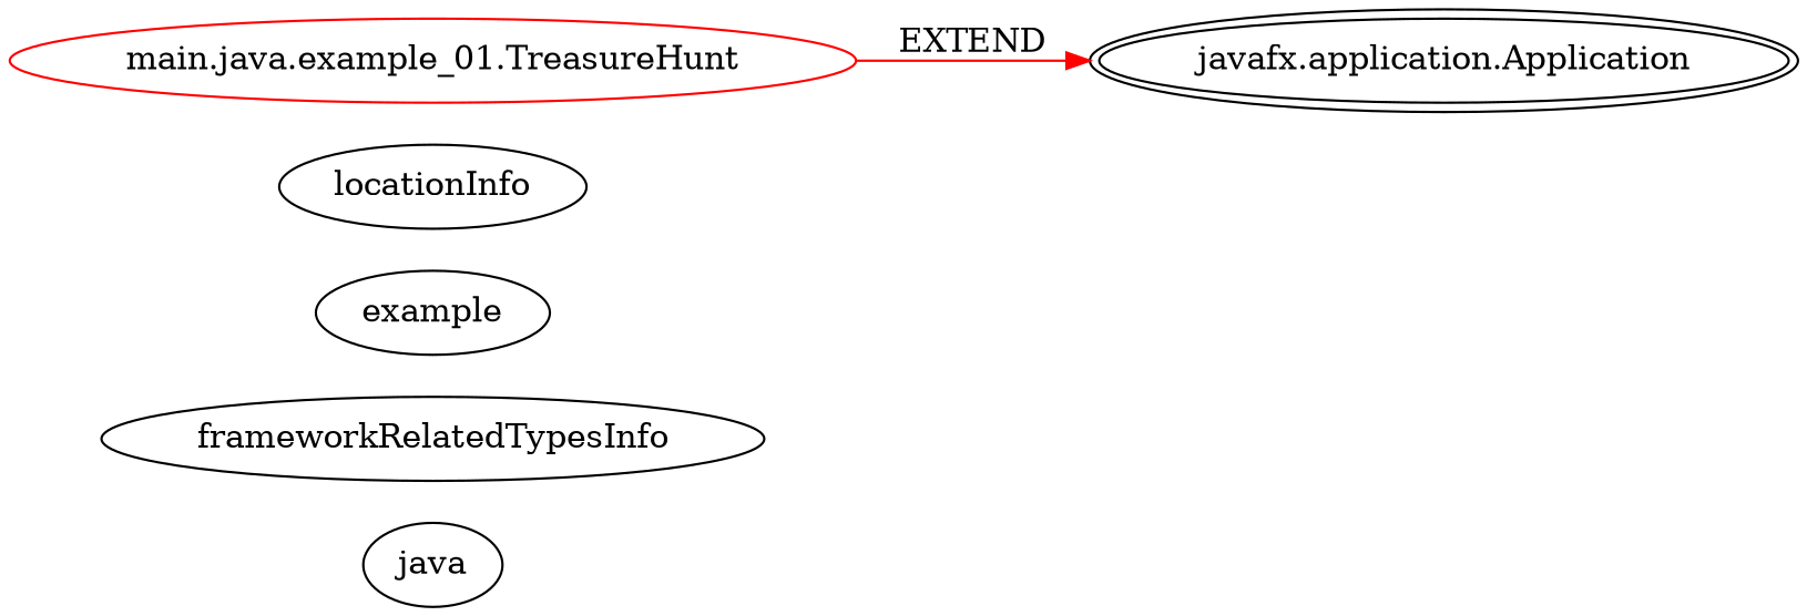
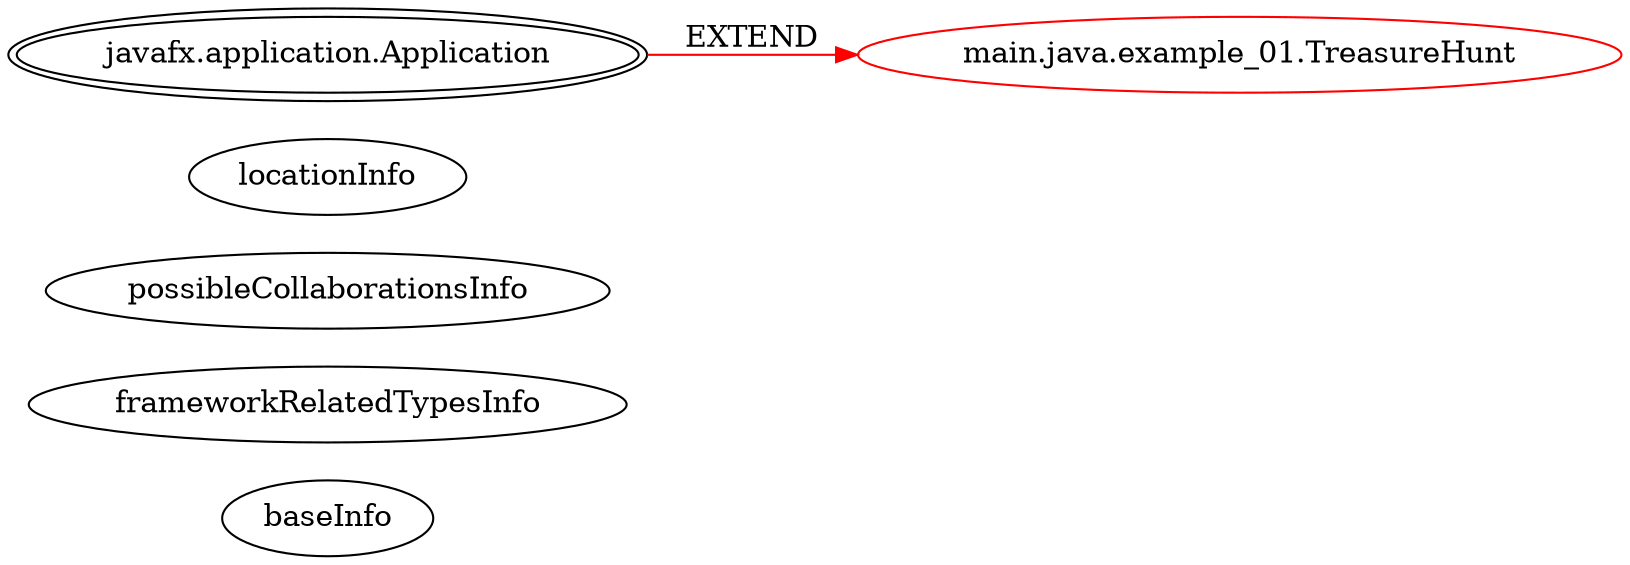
  digraph {
    rankdir=LR
-   baseInfo [category=extension_graph graphId=3800 isAnonymous=false possibleRelation=false label=java]
+   baseInfo [category=extension_graph graphId=3800 isAnonymous=false possibleRelation=false]
    frameworkRelatedTypesInfo [0="javafx.application.Application"]
-   possibleCollaborationsInfo [label=example]
+   possibleCollaborationsInfo
    locationInfo [contextSignature=TreasureHunt filePath="/nwaldispuehl-java-introduction/java-intro-master/hands_on_examples/src/main/java/example_01/TreasureHunt.java" graphId=3800 projectName="nwaldispuehl-java-introduction"]
    n5 [color=red isFrameworkType=false label="main.java.example_01.TreasureHunt" vertexType=ROOT_CLIENT_CLASS_DECLARATION]
    n6 [isFrameworkType=true label="javafx.application.Application" peripheries=2 vertexType=FRAMEWORK_CLASS_TYPE]
-   n5 -> n6 [color=red label=EXTEND]
+   n6 -> n5 [color=red label=EXTEND]
  }
